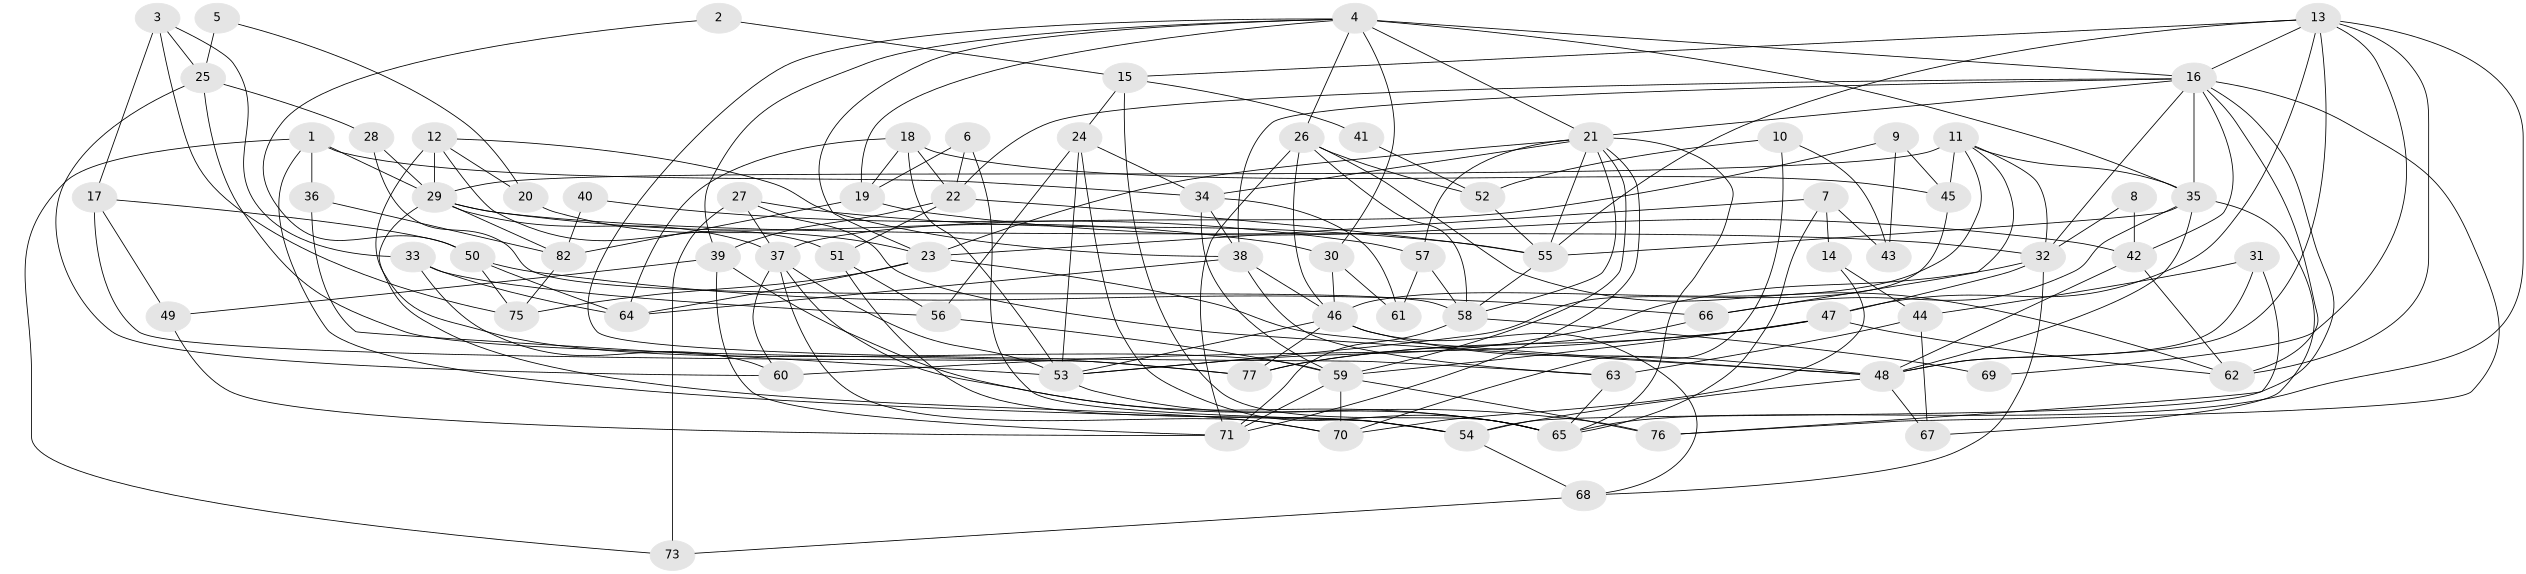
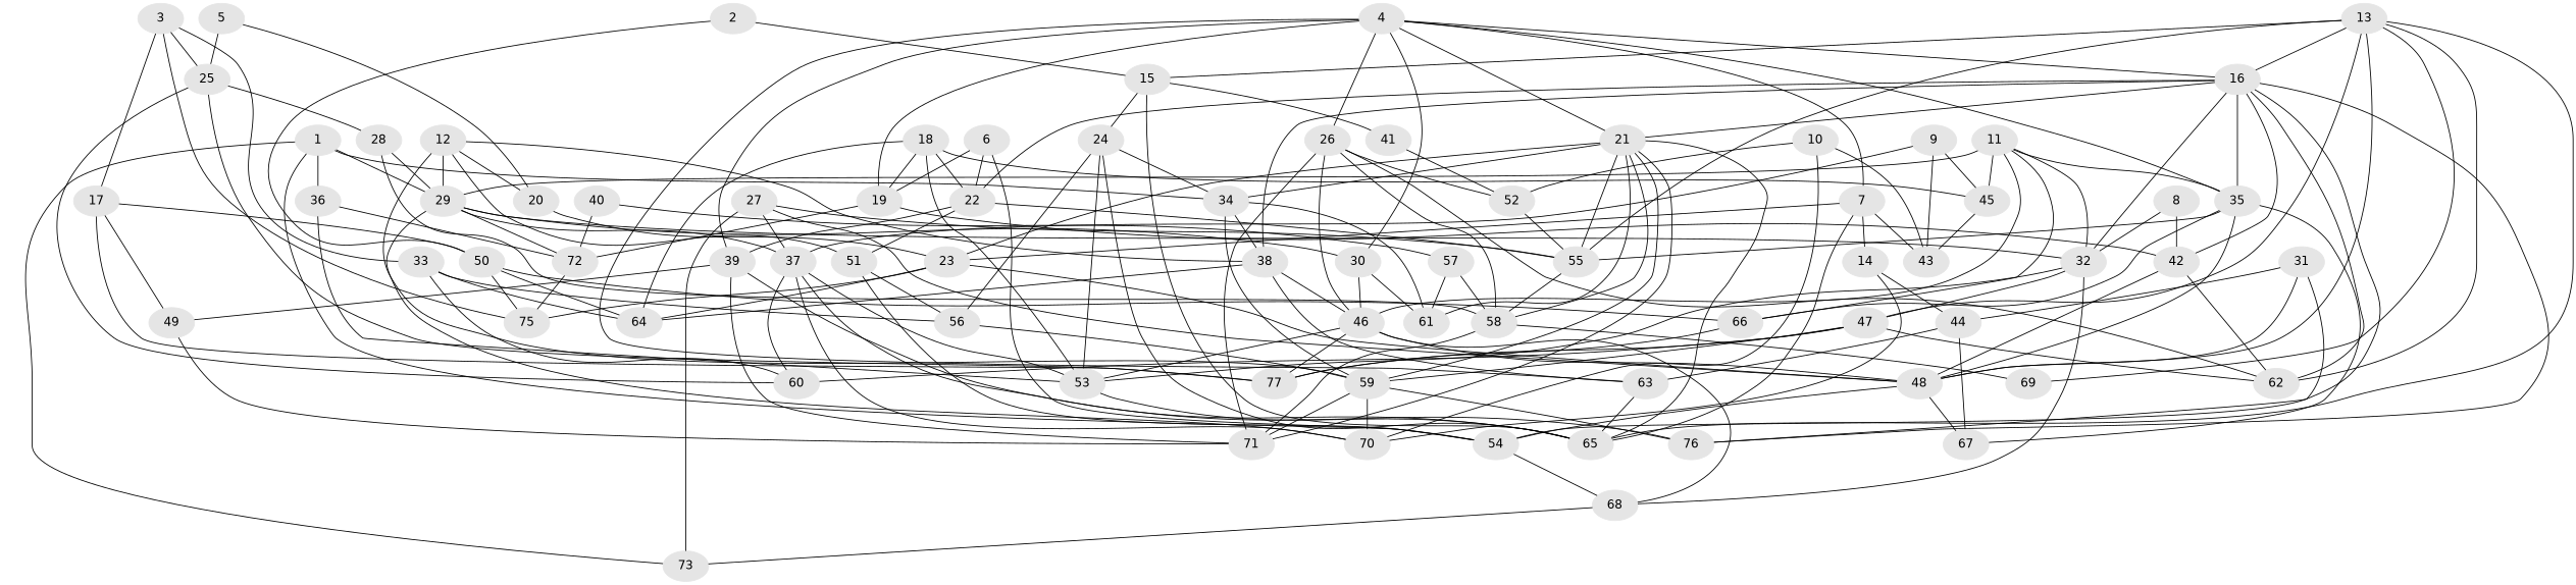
  graph {
    fontname="DejaVu Sans"
    node [color=gray90 fontname="DejaVu Sans" style=filled]
    edge [fontname="DejaVu Sans" weight=1.0]
    1
    29
    34
    36
    54
    73
    30
    32
    37
    70
-   72 [label=82]
+   72
    38
    59
    61
    53
    68
    2
    15
    50
    65
    24
    41
    75
    66
    64
    3
    17
    25
    33
    49
    n31 [label=77]
    28
    60
    56
    4
    16
    19
    21
    23
    26
    35
    39
    63
    22
    42
    62
    76
    55
    58
    71
    48
    52
    46
    67
    5
    20
    6
    51
    7
    14
    43
    44
    8
    47
    9
    45
    10
    11
    12
    13
    69
    18
    27
    31
    40
    57
    1 -- 29
    1 -- 34
    1 -- 36
    1 -- 54
    1 -- 73
    29 -- 30
    29 -- 32
    29 -- 37 [weight=2.0]
    29 -- 70
    29 -- 72
    34 -- 38
    34 -- 59
    34 -- 61
    36 -- 72
    36 -- 53
    54 -- 68
    30 -- 61
    30 -- 46
    32 -- 53
    32 -- 68
    32 -- 47
    37 -- 70
    37 -- 53
    37 -- 65
    37 -- 60
    72 -- 75
    38 -- 64
    38 -- 63
    38 -- 46
    59 -- 70
    59 -- 76
    59 -- 71
    53 -- 65
    68 -- 73
    2 -- 15
    2 -- 50
    15 -- 65
    15 -- 24
    15 -- 41
    50 -- 75
    50 -- 66
    50 -- 64
    24 -- 34
    24 -- 53
    24 -- 65
    24 -- 56
    41 -- 52 [weight=2.0]
    66 -- n31
    3 -- 75
    3 -- 17
    3 -- 25
    3 -- 33
    17 -- 50
    17 -- 49 [weight=2.0]
    17 -- n31
    25 -- n31
    25 -- 28
    25 -- 60
    33 -- 64
    33 -- 60
    33 -- 56
    49 -- 71
    28 -- 29
    28 -- 58
    56 -- 59
    4 -- 30
    4 -- 16
    4 -- 19
    4 -- 21
-   4 -- 23
+   4 -- 7
    4 -- 26
    4 -- 35
    4 -- 39
    4 -- 63
    16 -- 54
    16 -- 32
    16 -- 38
    16 -- 21
    16 -- 35
    16 -- 22
    16 -- 42
    16 -- 62
    16 -- 76
    19 -- 72
    19 -- 42
    21 -- 34
    21 -- 59
-   21 -- 57
+   21 -- 61
    21 -- 65
    21 -- 23
    21 -- 55
    21 -- 58
    21 -- 71
    23 -- 75
    23 -- 64
    23 -- 48
    26 -- 62
    26 -- 58
    26 -- 71
    26 -- 52
    26 -- 46
    35 -- 66
    35 -- 55
    35 -- 48
    35 -- 67
    39 -- 49
    39 -- 76
    39 -- 71
    63 -- 65
    22 -- 39
    22 -- 55
    22 -- 51
    42 -- 62
    42 -- 48
    55 -- 58
    58 -- 71
    58 -- 69
    48 -- 54
    48 -- 67
    52 -- 55
    46 -- 53
    46 -- 68
    46 -- n31
    46 -- 48
    5 -- 25 [weight=2.0]
    5 -- 20
    20 -- 23
    6 -- 54
    6 -- 19
    6 -- 22
    51 -- 54
    51 -- 56 [weight=2.0]
    7 -- 65
    7 -- 23
    7 -- 14
    7 -- 43
    14 -- 70
    14 -- 44
    44 -- 63
    44 -- 67
    8 -- 32
    8 -- 42
    47 -- 59
    47 -- n31
    47 -- 60
    47 -- 62
    9 -- 37 [weight=2.0]
    9 -- 43 [weight=2.0]
    9 -- 45
-   45 -- 53
+   45 -- 43
    10 -- 70
    10 -- 52
    10 -- 43
    11 -- 29
    11 -- 32
    11 -- 66
    11 -- 35
    11 -- 46
    11 -- 45
    12 -- 29
    12 -- 38 [weight=2.0]
    12 -- 59
    12 -- 20
    12 -- 51
    13 -- 15
    13 -- 65
    13 -- 16
    13 -- 62
    13 -- 55
    13 -- 48
    13 -- 47
    13 -- 69
    18 -- 53
    18 -- 64
    18 -- 19
    18 -- 22
    18 -- 45
    27 -- 73
    27 -- 37
    27 -- 55 [weight=2.0]
    27 -- 48
    31 -- 76
    31 -- 48
    31 -- 44
    40 -- 72
    40 -- 57
    57 -- 61
    57 -- 58 [weight=2.0]
  }
